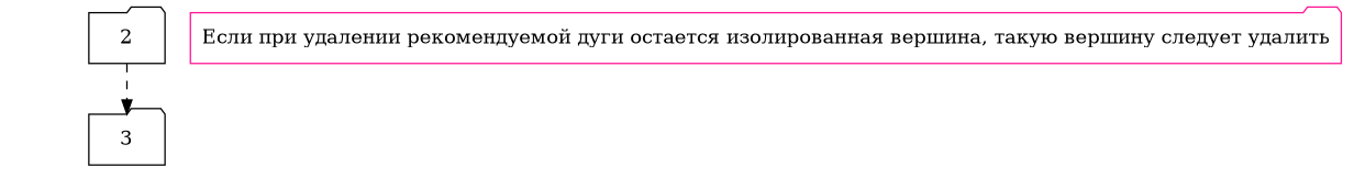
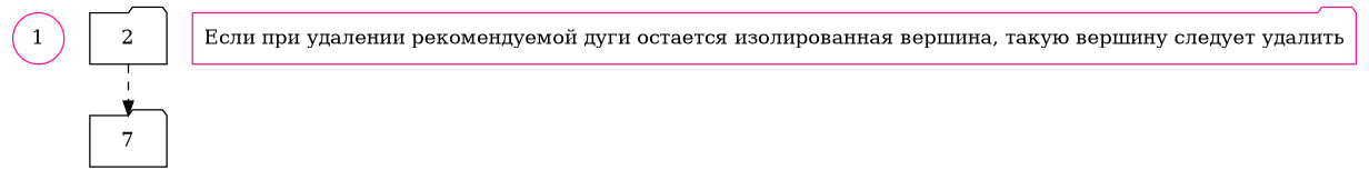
  digraph {
    node [color=deeppink shape=folder]
+   1 [shape=circle]
    2 [color=black]
-   3 [color=black]
+   3 [color=black label=7]
    n4 [label="Если при удалении рекомендуемой дуги остается изолированная вершина, такую вершину следует удалить"]
    2 -> 3 [style=dashed]
  }
